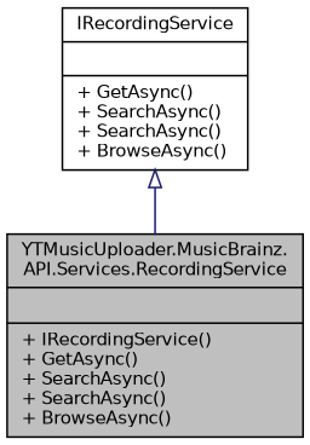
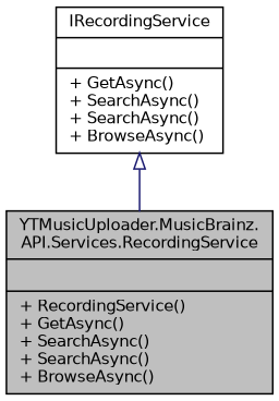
  digraph {
    node [color=black fontname=Helvetica fontsize=10 shape=record style=filled]
-   n1 [fillcolor=grey75 fontcolor=black height=0.2 label="{YTMusicUploader.MusicBrainz.\lAPI.Services.RecordingService\n||+ IRecordingService()\l+ GetAsync()\l+ SearchAsync()\l+ SearchAsync()\l+ BrowseAsync()\l}" width=0.4]
+   n1 [fillcolor=grey75 fontcolor=black height=0.2 label="{YTMusicUploader.MusicBrainz.\lAPI.Services.RecordingService\n||+ RecordingService()\l+ GetAsync()\l+ SearchAsync()\l+ SearchAsync()\l+ BrowseAsync()\l}" width=0.4]
    n2 [fillcolor=white height=0.2 label="{IRecordingService\n||+ GetAsync()\l+ SearchAsync()\l+ SearchAsync()\l+ BrowseAsync()\l}" width=0.4]
    n2 -> n1 [arrowtail=onormal color=midnightblue dir=back fontname=Helvetica fontsize=10 labelfontname=Helvetica labelfontsize=10 style=solid]
  }
